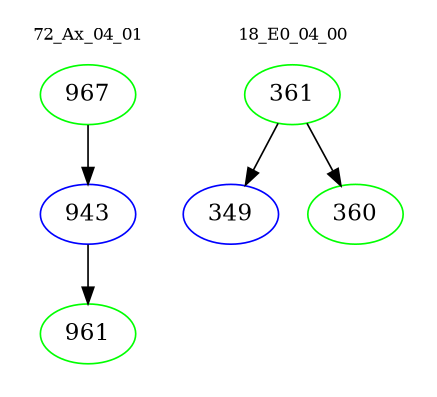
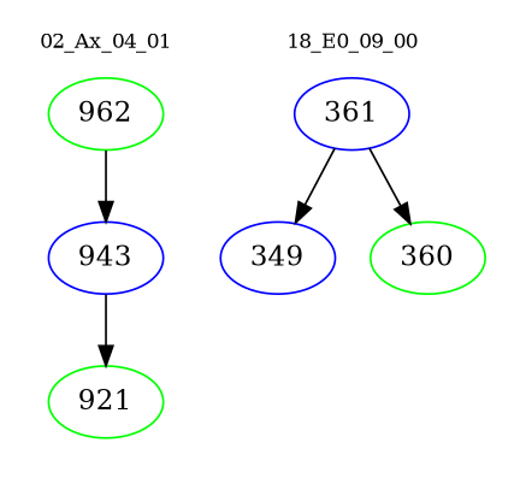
  digraph {
    node [color=blue]
    edge [color=black]
    n1 [label=943]
-   n2 [color=green label=967]
-   n3 [color=green label=961]
-   n4 [color=green label=361]
+   n2 [color=green label=962]
+   n3 [color=green label=921]
+   n4 [label=361]
    n5 [label=349]
    n6 [color=green label=360]
    subgraph cluster_1 {
      color=white
      fontsize=10
-     label="72_Ax_04_01"
+     label="02_Ax_04_01"
      n1
      n2
      n3
    }
    subgraph cluster_2 {
      color=white
      fontsize=10
-     label="18_E0_04_00"
+     label="18_E0_09_00"
      n4
      n5
      n6
    }
    n1 -> n3
    n2 -> n1
    n4 -> n5
    n4 -> n6
  }
